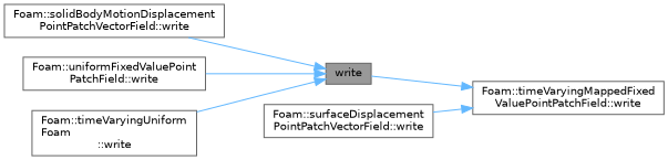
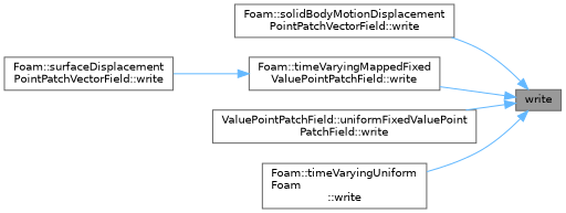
  digraph {
    rankdir=RL
    node [color=grey40 fillcolor=white fontname=Helvetica fontsize=10 shape=box style=filled]
    edge [color=steelblue1 dir=back fontname=Helvetica fontsize=10 labelfontname=Helvetica labelfontsize=10 style=solid]
    n1 [color=gray40 fillcolor=grey60 fontcolor=black height=0.2 label=write width=0.4]
    n2 [height=0.2 label="Foam::solidBodyMotionDisplacement\lPointPatchVectorField::write" width=0.4]
    n3 [height=0.2 label="Foam::timeVaryingMappedFixed\lValuePointPatchField::write" width=0.4]
-   n4 [height=0.2 label="Foam::uniformFixedValuePoint\lPatchField::write" width=0.4]
+   n4 [height=0.2 label="ValuePointPatchField::uniformFixedValuePoint\lPatchField::write" width=0.4]
    n5 [height=0.2 label="Foam::timeVaryingUniform\lFoam\l::write" width=0.4]
    n6 [height=0.2 label="Foam::surfaceDisplacement\lPointPatchVectorField::write" width=0.4]
    n1 -> n2
-   n3 -> n1
+   n1 -> n3
    n1 -> n4
    n1 -> n5
    n3 -> n6
  }
